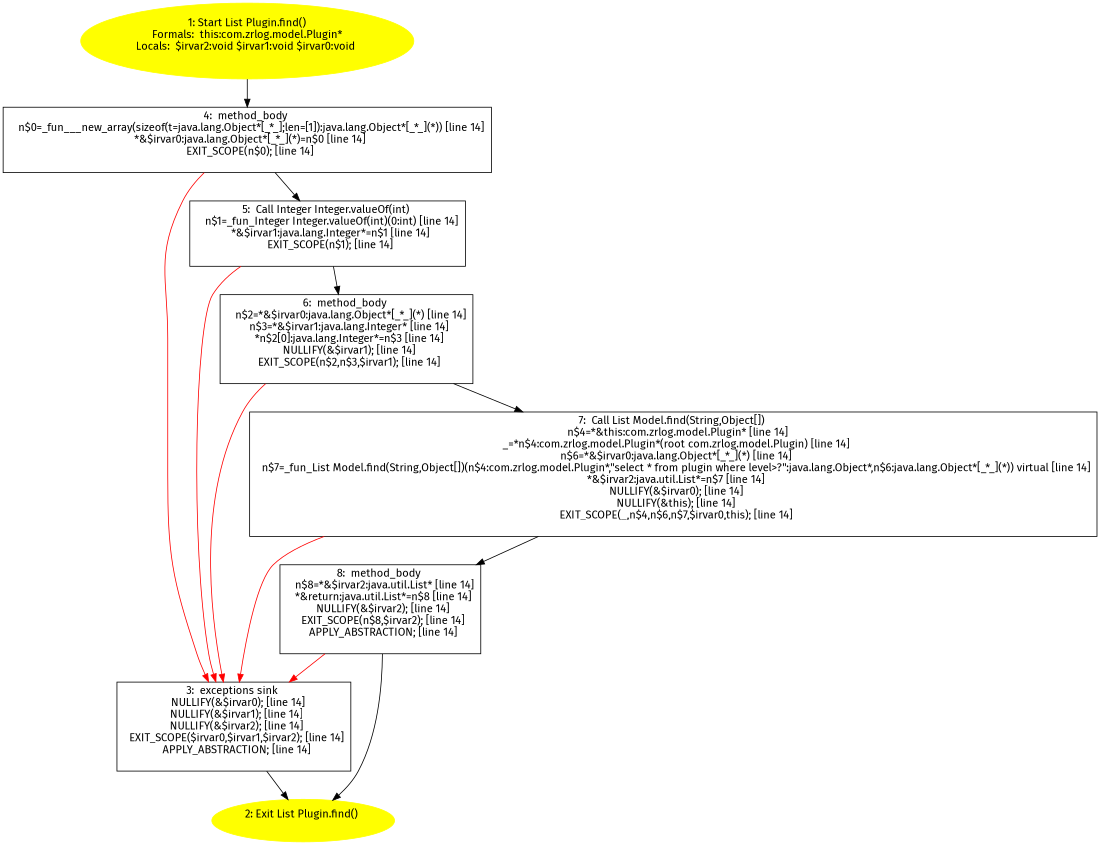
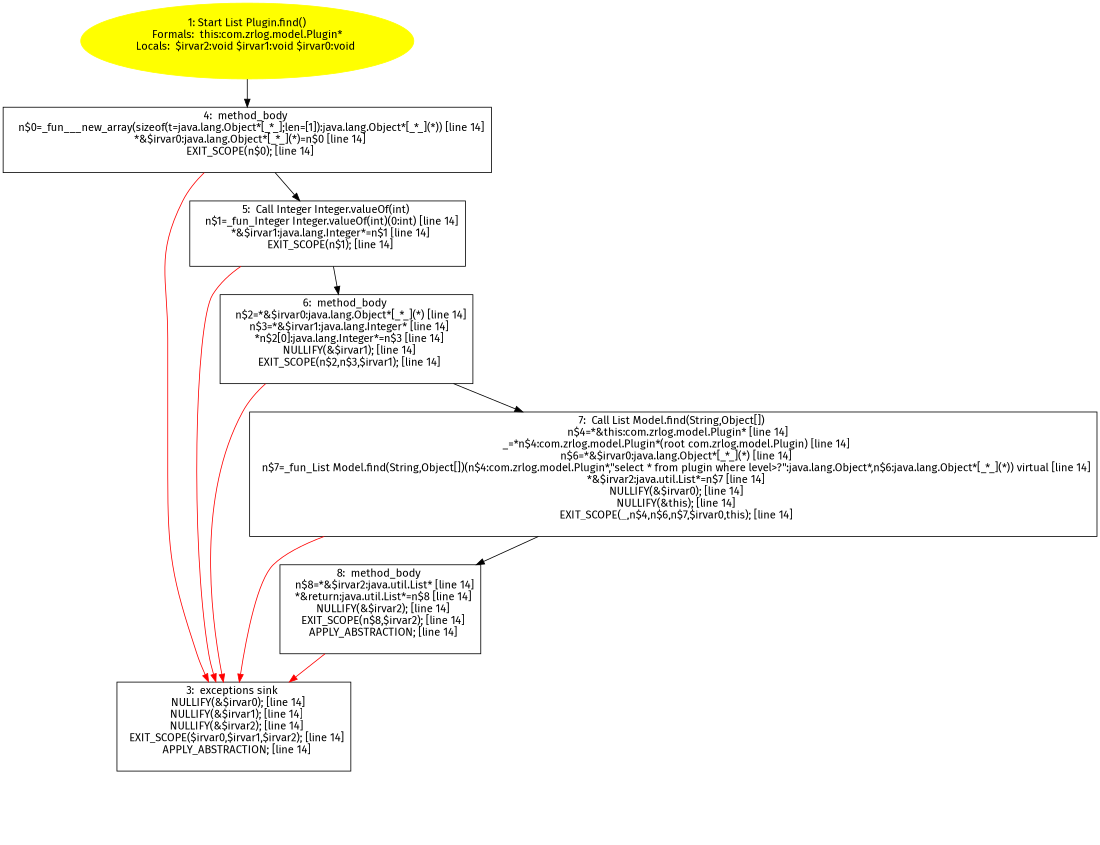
  digraph {
    fontname="Fira Sans"
    node [fontname="Fira Sans" shape=box]
    edge [fontname="Fira Sans"]
    n1 [color=yellow label="1: Start List Plugin.find()\nFormals:  this:com.zrlog.model.Plugin*\nLocals:  $irvar2:void $irvar1:void $irvar0:void \n  " style=filled shape=""]
    n2 [label="4:  method_body \n   n$0=_fun___new_array(sizeof(t=java.lang.Object*[_*_];len=[1]):java.lang.Object*[_*_](*)) [line 14]\n  *&$irvar0:java.lang.Object*[_*_](*)=n$0 [line 14]\n  EXIT_SCOPE(n$0); [line 14]\n "]
    n3 [label="3:  exceptions sink \n   NULLIFY(&$irvar0); [line 14]\n  NULLIFY(&$irvar1); [line 14]\n  NULLIFY(&$irvar2); [line 14]\n  EXIT_SCOPE($irvar0,$irvar1,$irvar2); [line 14]\n  APPLY_ABSTRACTION; [line 14]\n "]
    n4 [label="5:  Call Integer Integer.valueOf(int) \n   n$1=_fun_Integer Integer.valueOf(int)(0:int) [line 14]\n  *&$irvar1:java.lang.Integer*=n$1 [line 14]\n  EXIT_SCOPE(n$1); [line 14]\n "]
-   n5 [color=yellow label="2: Exit List Plugin.find() \n  " style=filled shape=""]
    n6 [label="6:  method_body \n   n$2=*&$irvar0:java.lang.Object*[_*_](*) [line 14]\n  n$3=*&$irvar1:java.lang.Integer* [line 14]\n  *n$2[0]:java.lang.Integer*=n$3 [line 14]\n  NULLIFY(&$irvar1); [line 14]\n  EXIT_SCOPE(n$2,n$3,$irvar1); [line 14]\n "]
    n7 [label="7:  Call List Model.find(String,Object[]) \n   n$4=*&this:com.zrlog.model.Plugin* [line 14]\n  _=*n$4:com.zrlog.model.Plugin*(root com.zrlog.model.Plugin) [line 14]\n  n$6=*&$irvar0:java.lang.Object*[_*_](*) [line 14]\n  n$7=_fun_List Model.find(String,Object[])(n$4:com.zrlog.model.Plugin*,\"select * from plugin where level>?\":java.lang.Object*,n$6:java.lang.Object*[_*_](*)) virtual [line 14]\n  *&$irvar2:java.util.List*=n$7 [line 14]\n  NULLIFY(&$irvar0); [line 14]\n  NULLIFY(&this); [line 14]\n  EXIT_SCOPE(_,n$4,n$6,n$7,$irvar0,this); [line 14]\n "]
    n8 [label="8:  method_body \n   n$8=*&$irvar2:java.util.List* [line 14]\n  *&return:java.util.List*=n$8 [line 14]\n  NULLIFY(&$irvar2); [line 14]\n  EXIT_SCOPE(n$8,$irvar2); [line 14]\n  APPLY_ABSTRACTION; [line 14]\n "]
    n1 -> n2
    n2 -> n3 [color=red]
    n2 -> n4
-   n3 -> n5
    n4 -> n3 [color=red]
    n4 -> n6
    n6 -> n3 [color=red]
    n6 -> n7
    n7 -> n3 [color=red]
    n7 -> n8
    n8 -> n3 [color=red]
-   n8 -> n5
  }
